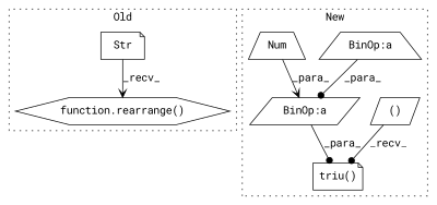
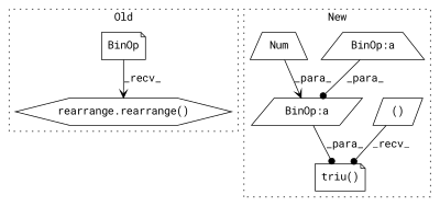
  digraph {
    fontname="Roboto Mono"
    node [a=75 fontname="Roboto Mono" s=1794 shape=note]
    edge [arrowhead=dot fontname="Roboto Mono"]
-   n1 [l="10,1" label="function.rearrange()" s="1917,1946" shape=hexagon]
-   n2 [a=66 l=10 label=Str s=1936]
+   n1 [l="10,1" label="rearrange.rearrange()" s="1917,1946" shape=hexagon]
+   n2 [a=66 l=10 label=BinOp s=1936]
    n3 [l="83,1" label="triu()" s="1698,1814"]
    n4 [a=82 l=3 label="BinOp:a" shape=trapezium]
    n5 [a=82 l=19 label="BinOp:a" shape=parallelogram]
    n6 [a=54 l=14 label="()" s=1722 shape=parallelogram]
    n7 [a=76 l=1 label=Num s=1813 shape=trapezium]
    subgraph cluster_1 {
      label=Old
      style=dotted
      n1
      n2
    }
    subgraph cluster_2 {
      label=New
      style=dotted
      n3
      n4
      n5
      n6
      n7
    }
    n2 -> n1 [arrowhead=vee label=_recv_]
    n4 -> n5 [label=_para_]
    n5 -> n3 [label=_para_]
    n6 -> n3 [label=_recv_]
    n7 -> n5 [arrowhead=vee label=_para_]
  }
